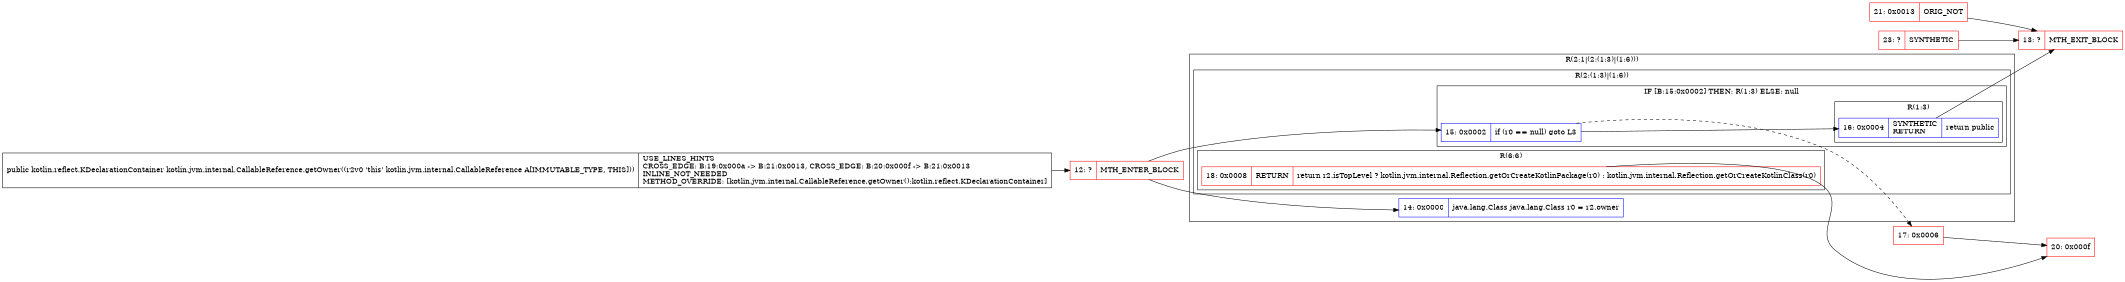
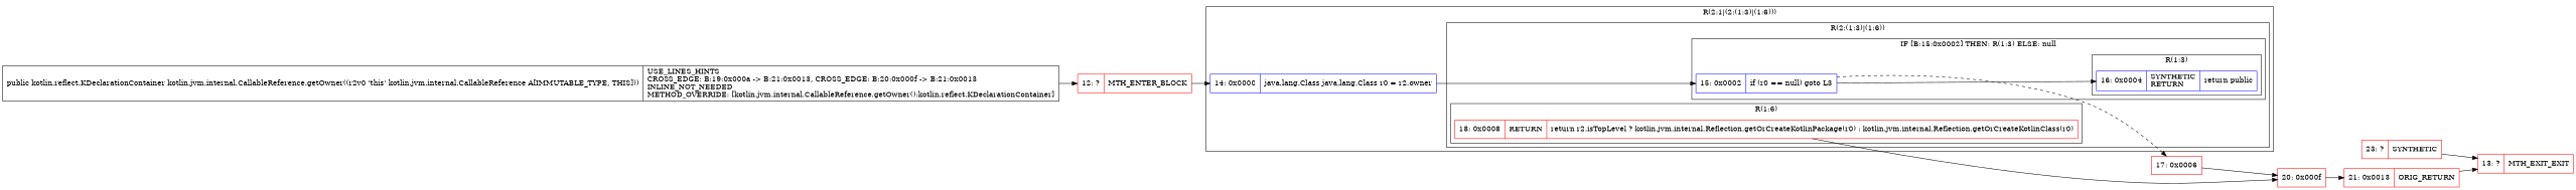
  digraph {
    rankdir=LR
    node [color=red shape=record]
    n1 [color=blue label="{16\:\ 0x0004|SYNTHETIC\lRETURN\l|return public\l}"]
    n2 [color=blue label="{15\:\ 0x0002|if (r0 == null) goto L3\l}"]
    n3 [label="{18\:\ 0x0008|RETURN\l|return r2.isTopLevel ? kotlin.jvm.internal.Reflection.getOrCreateKotlinPackage(r0) : kotlin.jvm.internal.Reflection.getOrCreateKotlinClass(r0)\l}"]
    n4 [color=blue label="{14\:\ 0x0000|java.lang.Class java.lang.Class r0 = r2.owner\l}"]
-   n5 [label="{13\:\ ?|MTH_EXIT_BLOCK\l}"]
+   n5 [label="{13\:\ ?|MTH_EXIT_EXIT\l}"]
    n6 [label="{17\:\ 0x0006}"]
    n7 [label="{20\:\ 0x000f}"]
-   n8 [label="{21\:\ 0x0013|ORIG_NOT\l}"]
+   n8 [label="{21\:\ 0x0013|ORIG_RETURN\l}"]
    n9 [label="{12\:\ ?|MTH_ENTER_BLOCK\l}"]
    n10 [label="{23\:\ ?|SYNTHETIC\l}"]
    n11 [label="{public kotlin.reflect.KDeclarationContainer kotlin.jvm.internal.CallableReference.getOwner((r2v0 'this' kotlin.jvm.internal.CallableReference A[IMMUTABLE_TYPE, THIS]))  | USE_LINES_HINTS\lCROSS_EDGE: B:19:0x000a \-\> B:21:0x0013, CROSS_EDGE: B:20:0x000f \-\> B:21:0x0013\lINLINE_NOT_NEEDED\lMETHOD_OVERRIDE: [kotlin.jvm.internal.CallableReference.getOwner():kotlin.reflect.KDeclarationContainer]\l}" color=""]
    subgraph cluster_1 {
      label="R(2:1|(2:(1:3)|(1:6)))"
      n4
      subgraph cluster_2 {
        label="R(2:(1:3)|(1:6))"
        subgraph cluster_3 {
          label="IF [B:15:0x0002] THEN: R(1:3) ELSE: null"
          n2
          subgraph cluster_4 {
            label="R(1:3)"
            n1
          }
        }
        subgraph cluster_5 {
-         label="R(6:6)"
+         label="R(1:6)"
          n3
        }
      }
    }
-   n1 -> n5
    n2 -> n1
    n2 -> n6 [style=dashed]
    n3 -> n7
-   n9 -> n2
+   n4 -> n2
    n6 -> n7
+   n7 -> n8
    n8 -> n5
    n9 -> n4
    n10 -> n5
    n11 -> n9
  }
